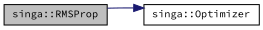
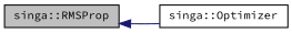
  digraph {
    rankdir=LR
    fontname="Source Code Pro"
    node [color=black fontname="Source Code Pro" fontsize=10 shape=record style=filled]
    n1 [fillcolor=grey75 fontcolor=black height=0.2 label="singa::RMSProp" width=0.4]
    n2 [fillcolor=white height=0.2 label="singa::Optimizer" width=0.4]
-   n2 -> n1 [color=midnightblue dir=back fontname="Source Code Pro" fontsize=10 labelfontname=Helvetica labelfontsize=10 style=solid]
+   n1 -> n2 [color=midnightblue dir=back fontname="Source Code Pro" fontsize=10 labelfontname=Helvetica labelfontsize=10 style=solid]
  }
